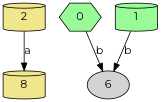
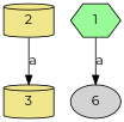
  strict digraph {
    fontname=Montserrat
    node [fillcolor=khaki fontname=Montserrat shape=cylinder style=filled]
    edge [fontname=Montserrat]
    2
-   3 [label=8]
+   3
    6 [fillcolor=lightgrey shape=ellipse]
-   0 [fillcolor=palegreen shape=hexagon]
-   1 [fillcolor=palegreen]
+   1 [fillcolor=palegreen shape=hexagon]
    2 -> 3 [label=a]
-   0 -> 6 [label=b]
-   1 -> 6 [label=b]
+   1 -> 6 [label=a]
  }
